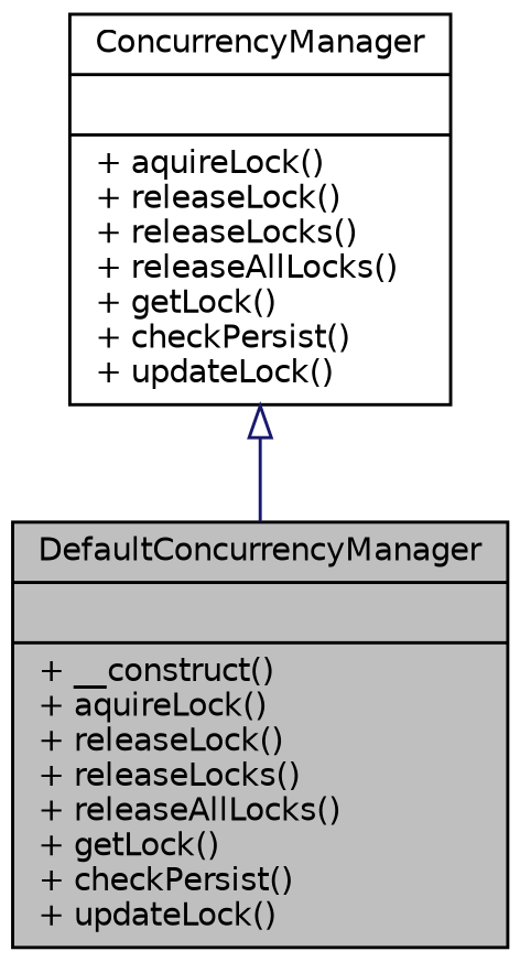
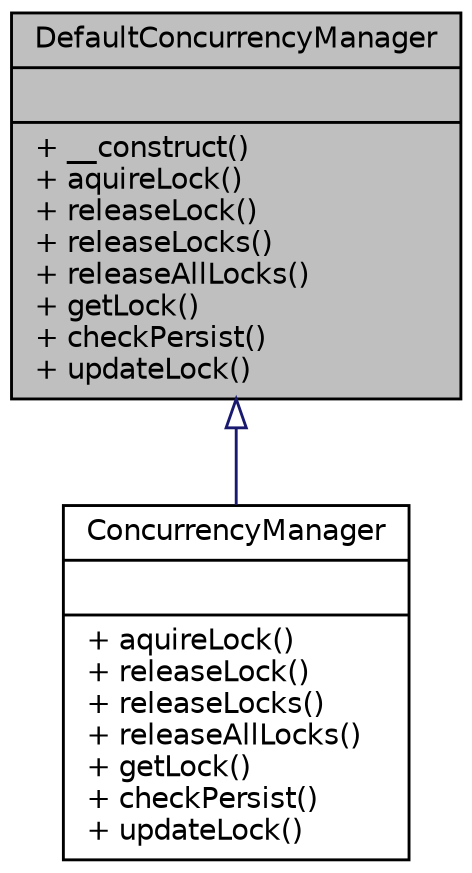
  digraph {
    node [color=black fontname=Helvetica fontsize=10 shape=record style=filled]
    n1 [fillcolor=grey75 fontcolor=black height=0.2 label="{DefaultConcurrencyManager\n||+ __construct()\l+ aquireLock()\l+ releaseLock()\l+ releaseLocks()\l+ releaseAllLocks()\l+ getLock()\l+ checkPersist()\l+ updateLock()\l}" width=0.4]
    n2 [fillcolor=white height=0.2 label="{ConcurrencyManager\n||+ aquireLock()\l+ releaseLock()\l+ releaseLocks()\l+ releaseAllLocks()\l+ getLock()\l+ checkPersist()\l+ updateLock()\l}" width=0.4]
-   n2 -> n1 [arrowtail=onormal color=midnightblue dir=back fontname=Helvetica fontsize=10 labelfontname=Helvetica labelfontsize=10 style=solid]
+   n1 -> n2 [arrowtail=onormal color=midnightblue dir=back fontname=Helvetica fontsize=10 labelfontname=Helvetica labelfontsize=10 style=solid]
  }
